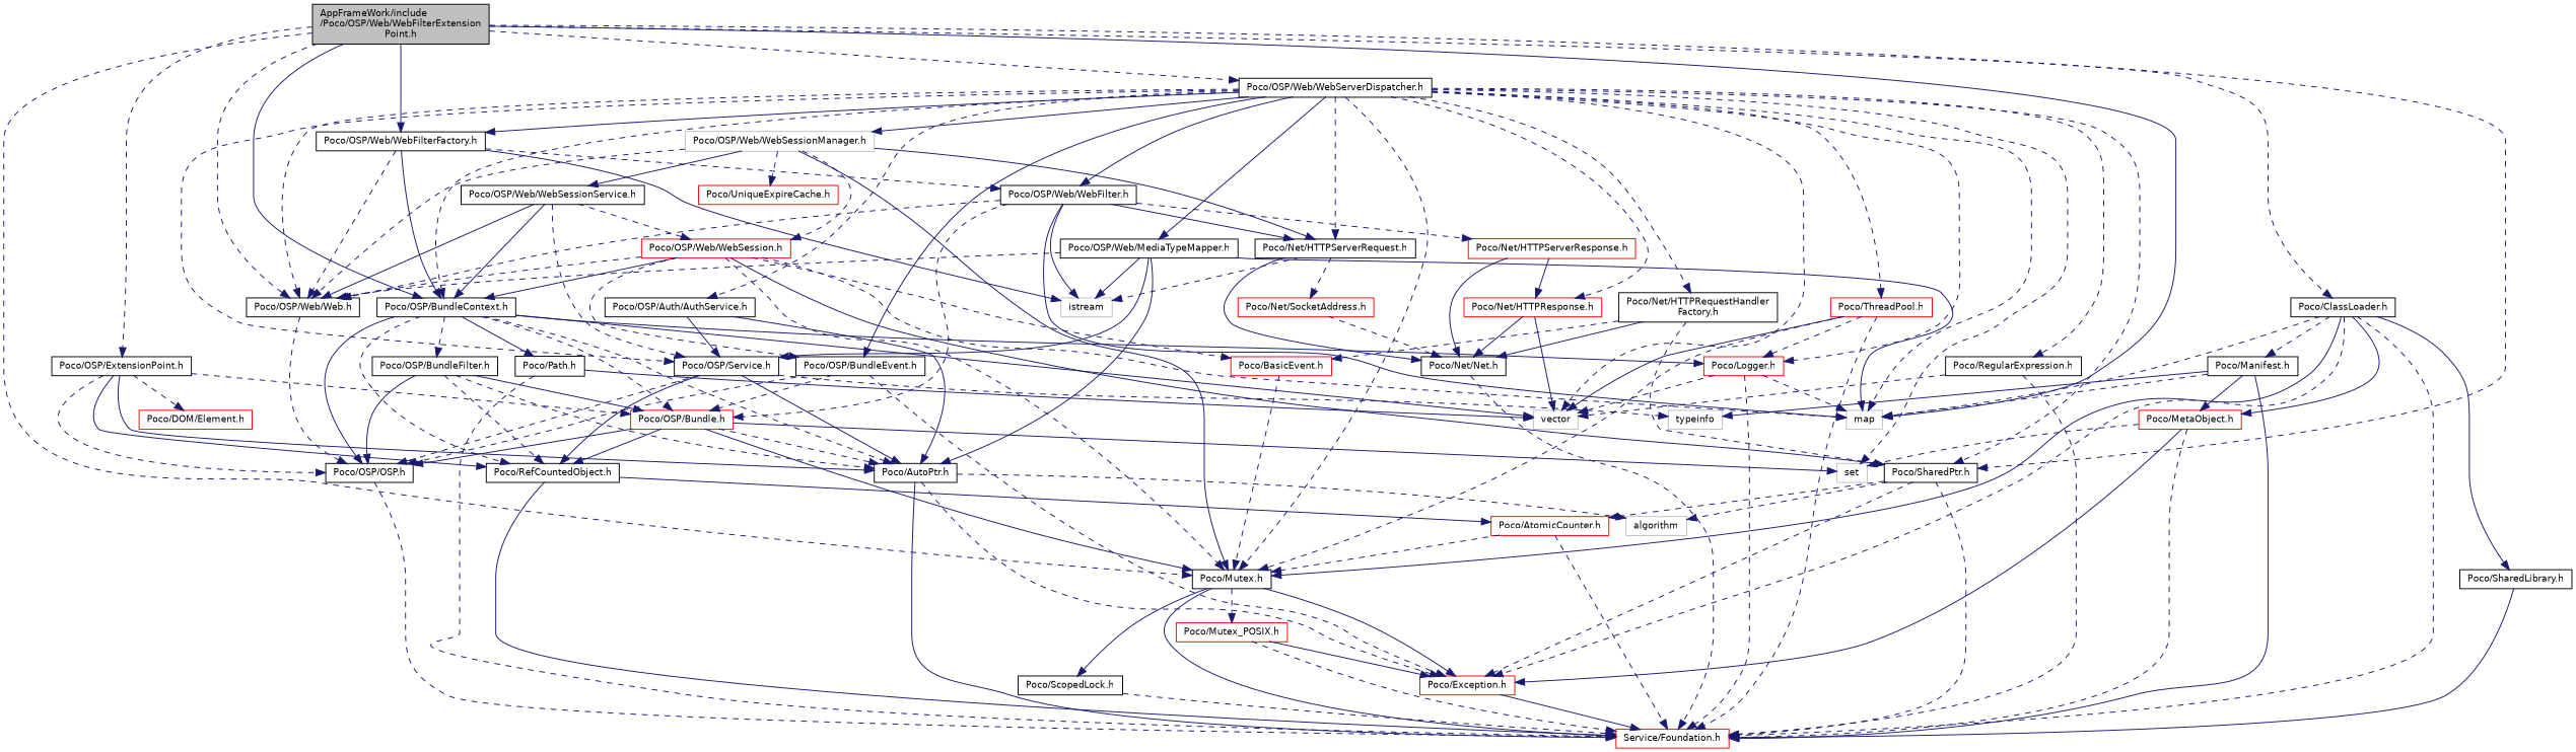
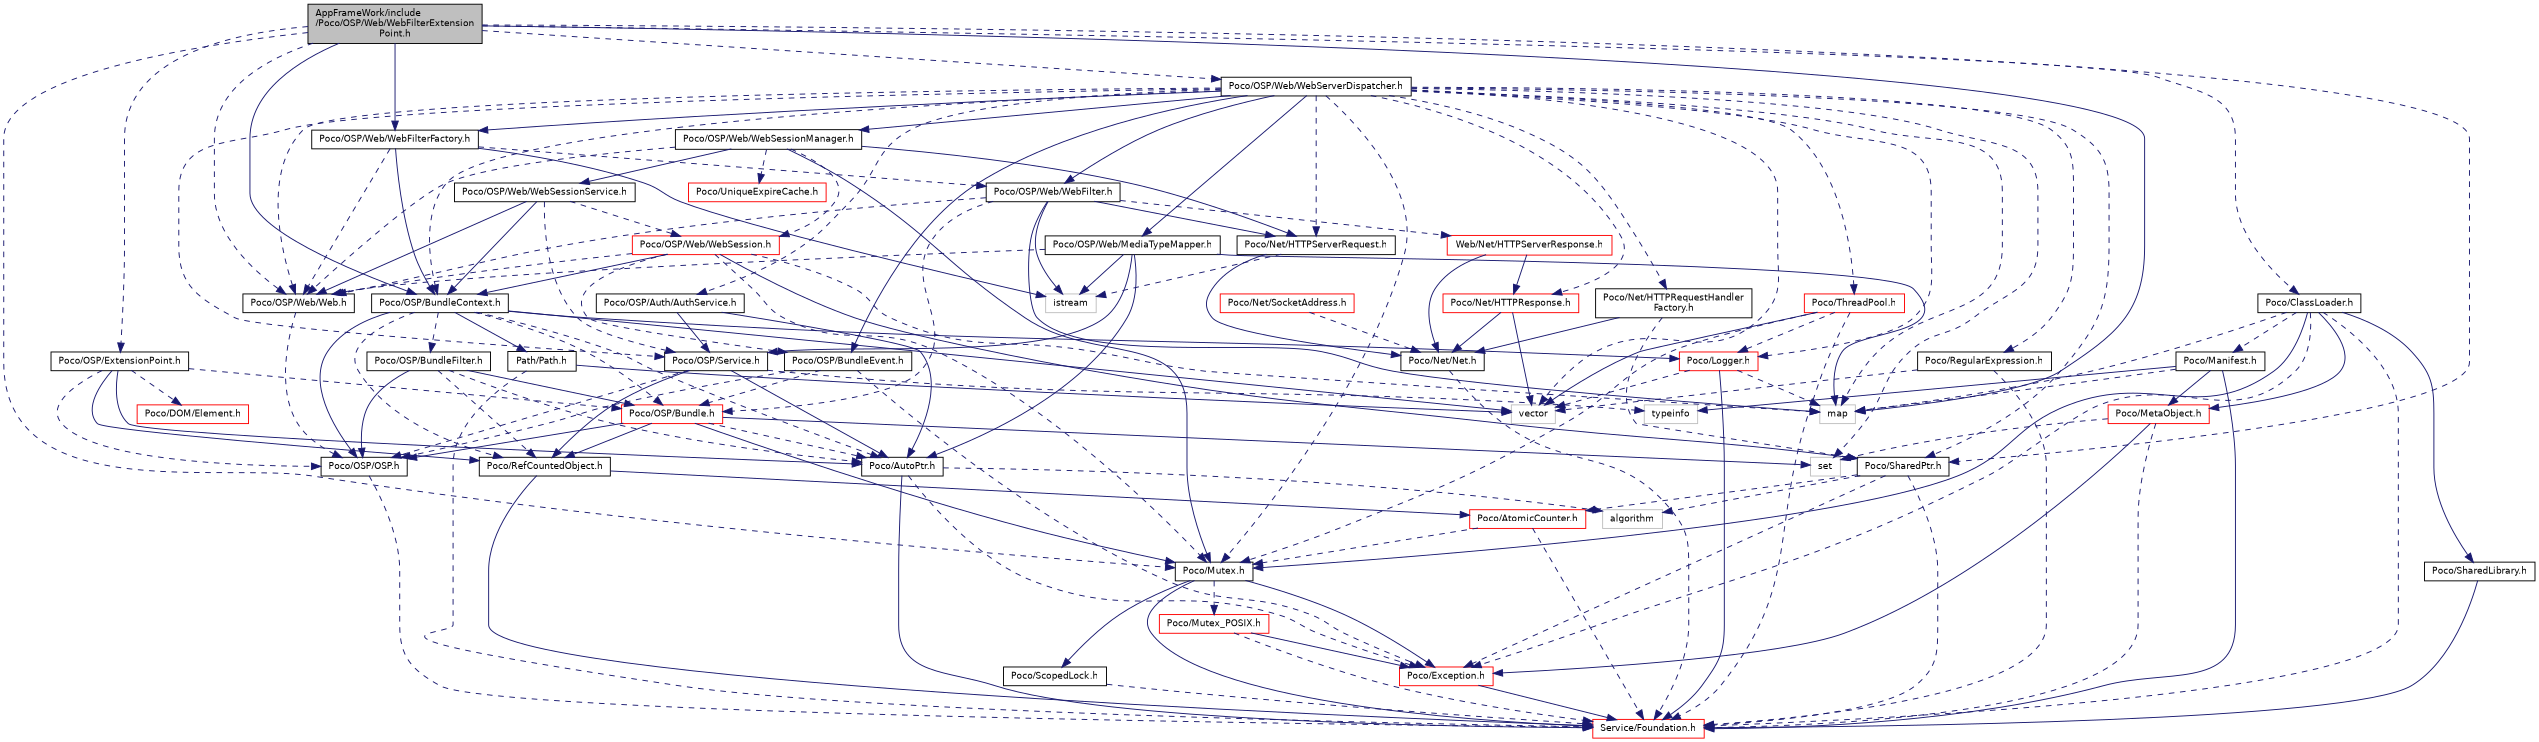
  digraph {
    node [color=black fillcolor=white fontname=Helvetica fontsize=10 shape=record style=filled]
    edge [color=midnightblue fontname=Helvetica fontsize=10 labelfontname=Helvetica labelfontsize=10 style=dashed]
    n1 [fillcolor=grey75 fontcolor=black height=0.2 label="AppFrameWork/include\l/Poco/OSP/Web/WebFilterExtension\lPoint.h" width=0.4]
    n2 [height=0.2 label="Poco/OSP/Web/Web.h" width=0.4]
    n3 [height=0.2 label="Poco/OSP/Web/WebServerDispatcher.h" width=0.4]
    n4 [height=0.2 label="Poco/Mutex.h" width=0.4]
    n5 [color=grey75 height=0.2 label=map width=0.4]
    n6 [height=0.2 label="Poco/OSP/Web/WebFilterFactory.h" width=0.4]
    n7 [height=0.2 label="Poco/OSP/BundleContext.h" width=0.4]
    n8 [height=0.2 label="Poco/SharedPtr.h" width=0.4]
    n9 [height=0.2 label="Poco/OSP/ExtensionPoint.h" width=0.4]
    n10 [height=0.2 label="Poco/ClassLoader.h" width=0.4]
    n11 [height=0.2 label="Poco/OSP/OSP.h" width=0.4]
    n12 [height=0.2 label="Poco/OSP/Web/MediaTypeMapper.h" width=0.4]
    n13 [height=0.2 label="Poco/OSP/Service.h" width=0.4]
    n14 [height=0.2 label="Poco/OSP/Web/WebFilter.h" width=0.4]
    n15 [color=grey75 height=0.2 label=set width=0.4]
    n16 [height=0.2 label="Poco/Net/HTTPServerRequest.h" width=0.4]
    n17 [color=red height=0.2 label="Poco/Net/HTTPResponse.h" width=0.4]
    n18 [color=grey75 height=0.2 label=vector width=0.4]
    n19 [color=red height=0.2 label="Poco/Logger.h" width=0.4]
-   n20 [color=grey75 height=0.2 label="Poco/OSP/Web/WebSessionManager.h" width=0.4]
+   n20 [height=0.2 label="Poco/OSP/Web/WebSessionManager.h" width=0.4]
    n21 [height=0.2 label="Poco/OSP/BundleEvent.h" width=0.4]
    n22 [height=0.2 label="Poco/OSP/Auth/AuthService.h" width=0.4]
    n23 [height=0.2 label="Poco/Net/HTTPRequestHandler\lFactory.h" width=0.4]
    n24 [height=0.2 label="Poco/RegularExpression.h" width=0.4]
    n25 [color=red height=0.2 label="Poco/ThreadPool.h" width=0.4]
    n26 [color=red height=0.2 label="Service/Foundation.h" width=0.4]
    n27 [color=red height=0.2 label="Poco/Exception.h" width=0.4]
    n28 [height=0.2 label="Poco/ScopedLock.h" width=0.4]
    n29 [color=red height=0.2 label="Poco/Mutex_POSIX.h" width=0.4]
    n30 [color=grey75 height=0.2 label=istream width=0.4]
    n31 [height=0.2 label="Poco/AutoPtr.h" width=0.4]
    n32 [height=0.2 label="Poco/RefCountedObject.h" width=0.4]
    n33 [color=red height=0.2 label="Poco/OSP/Bundle.h" width=0.4]
    n34 [height=0.2 label="Poco/OSP/BundleFilter.h" width=0.4]
-   n35 [height=0.2 label="Poco/Path.h" width=0.4]
+   n35 [height=0.2 label="Path/Path.h" width=0.4]
    n36 [color=red height=0.2 label="Poco/AtomicCounter.h" width=0.4]
    n37 [color=grey75 height=0.2 label=algorithm width=0.4]
    n38 [color=red height=0.2 label="Poco/DOM/Element.h" width=0.4]
    n39 [color=red height=0.2 label="Poco/MetaObject.h" width=0.4]
    n40 [height=0.2 label="Poco/Manifest.h" width=0.4]
    n41 [height=0.2 label="Poco/SharedLibrary.h" width=0.4]
    n42 [color=grey75 height=0.2 label=typeinfo width=0.4]
-   n43 [color=red height=0.2 label="Poco/Net/HTTPServerResponse.h" width=0.4]
+   n43 [color=red height=0.2 label="Web/Net/HTTPServerResponse.h" width=0.4]
    n44 [height=0.2 label="Poco/Net/Net.h" width=0.4]
    n45 [color=red height=0.2 label="Poco/Net/SocketAddress.h" width=0.4]
    n46 [color=red height=0.2 label="Poco/OSP/Web/WebSession.h" width=0.4]
    n47 [height=0.2 label="Poco/OSP/Web/WebSessionService.h" width=0.4]
    n48 [color=red height=0.2 label="Poco/UniqueExpireCache.h" width=0.4]
-   n49 [color=red height=0.2 label="Poco/BasicEvent.h" width=0.4]
    n1 -> n2
    n1 -> n3
    n1 -> n4
    n1 -> n5 [style=solid]
    n1 -> n6 [style=solid]
    n1 -> n7 [style=solid]
    n1 -> n8
    n1 -> n9
    n1 -> n10
    n2 -> n11
    n3 -> n2
    n3 -> n4
    n3 -> n5
    n3 -> n6 [style=solid]
    n3 -> n7
    n3 -> n8
    n3 -> n12 [style=solid]
    n3 -> n13
    n3 -> n14 [style=solid]
    n3 -> n15
    n3 -> n16
    n3 -> n17
    n3 -> n18
    n3 -> n19
    n3 -> n20 [style=solid]
    n3 -> n21 [style=solid]
    n3 -> n22
    n3 -> n23
    n3 -> n24
    n3 -> n25
    n4 -> n26 [style=solid]
    n4 -> n27 [style=solid]
    n4 -> n28 [style=solid]
    n4 -> n29
    n6 -> n2
    n6 -> n7 [style=solid]
    n6 -> n14
    n6 -> n30 [style=solid]
    n7 -> n11 [style=solid]
    n7 -> n18 [style=solid]
    n7 -> n19 [style=solid]
    n7 -> n31
    n7 -> n32
    n7 -> n33
    n7 -> n34
    n7 -> n35 [style=solid]
    n8 -> n26
    n8 -> n27
    n8 -> n36
    n8 -> n37
    n9 -> n11
    n9 -> n31 [style=solid]
    n9 -> n32 [style=solid]
    n9 -> n33
    n9 -> n38
    n10 -> n4 [style=solid]
    n10 -> n5
    n10 -> n26
    n10 -> n27
    n10 -> n39 [style=solid]
    n10 -> n40
    n10 -> n41 [style=solid]
    n11 -> n26
    n12 -> n2
    n12 -> n5 [style=solid]
    n12 -> n13 [style=solid]
    n12 -> n30 [style=solid]
    n12 -> n31 [style=solid]
    n13 -> n11
    n13 -> n31 [style=solid]
    n13 -> n32 [style=solid]
    n13 -> n42
    n14 -> n2
    n14 -> n5 [style=solid]
    n14 -> n16 [style=solid]
    n14 -> n30 [style=solid]
    n14 -> n33
    n14 -> n43
    n16 -> n30
    n16 -> n44 [style=solid]
-   n16 -> n45
    n17 -> n18 [style=solid]
    n17 -> n44 [style=solid]
    n19 -> n5
    n19 -> n18
-   n19 -> n26
+   n19 -> n26 [style=solid]
    n20 -> n2
    n20 -> n4 [style=solid]
    n20 -> n16 [style=solid]
    n20 -> n46
    n20 -> n47 [style=solid]
    n20 -> n48
    n21 -> n11
    n21 -> n27
    n21 -> n33
    n22 -> n13 [style=solid]
    n22 -> n31 [style=solid]
    n23 -> n8
    n23 -> n44 [style=solid]
-   n23 -> n49
    n24 -> n18
    n24 -> n26
    n25 -> n4
    n25 -> n18 [style=solid]
    n25 -> n19
    n25 -> n26
    n27 -> n26 [style=solid]
    n28 -> n26
    n29 -> n26
    n29 -> n27 [style=solid]
    n31 -> n26 [style=solid]
    n31 -> n27
    n31 -> n37
    n32 -> n26 [style=solid]
    n32 -> n36 [style=solid]
    n33 -> n4 [style=solid]
    n33 -> n11 [style=solid]
    n33 -> n15 [style=solid]
    n33 -> n31
    n33 -> n32 [style=solid]
    n34 -> n11 [style=solid]
    n34 -> n31
    n34 -> n32
    n34 -> n33 [style=solid]
    n35 -> n18 [style=solid]
    n35 -> n26
    n36 -> n4
    n36 -> n26
    n39 -> n15
    n39 -> n26
    n39 -> n27 [style=solid]
    n40 -> n5
    n40 -> n26 [style=solid]
    n40 -> n39 [style=solid]
    n40 -> n42 [style=solid]
    n41 -> n26 [style=solid]
    n43 -> n17 [style=solid]
    n43 -> n44 [style=solid]
    n44 -> n26
    n45 -> n44
    n46 -> n2
    n46 -> n4
    n46 -> n5
    n46 -> n7 [style=solid]
    n46 -> n8 [style=solid]
    n46 -> n21
-   n46 -> n49
    n47 -> n2 [style=solid]
    n47 -> n7 [style=solid]
    n47 -> n13
    n47 -> n46
-   n49 -> n4
  }
